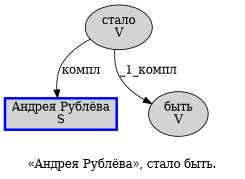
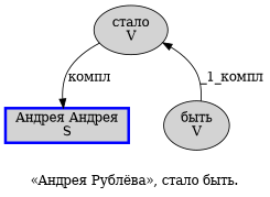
  digraph {
    label="«Андрея Рублёва», стало быть."
    node [fillcolor=lightgray penwidth=1 shape=ellipse style=filled]
-   n1 [color=blue label="Андрея Рублёва\nS" penwidth=3 shape=box]
+   n1 [color=blue label="Андрея Андрея\nS" penwidth=3 shape=box]
    n2 [label="стало\nV"]
    n3 [label="быть\nV"]
    n2 -> n1 [label="компл"]
-   n2 -> n3 [label="_1_компл"]
+   n3 -> n2 [label="_1_компл"]
  }
